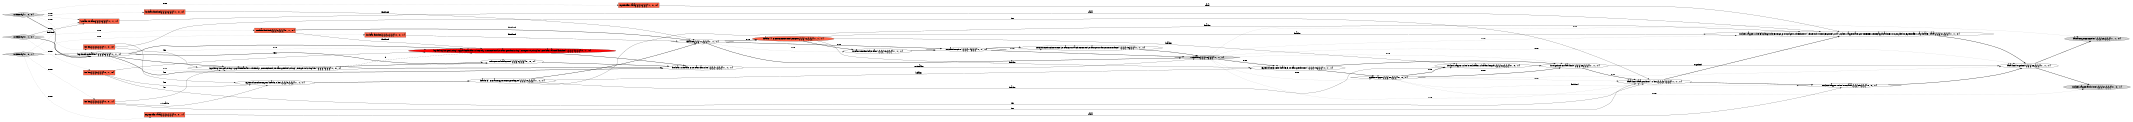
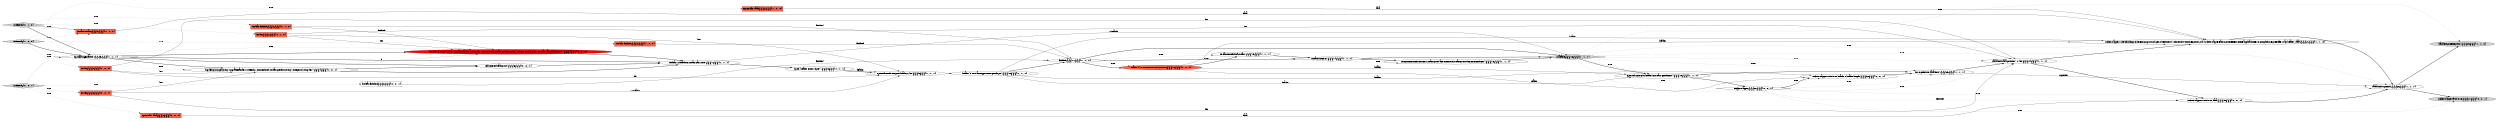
  digraph {
    rankdir=LR
    node [fillcolor=white shape=ellipse style=filled]
    edge [style=bold]
    n1 [label="socketWrapper.write(BlockingMode.BLOCK,protocol.getWriteTimeout(),TimeUnit.MILLISECONDS,null,SocketWrapperBase.COMPLETE_WRITE,applicationErrorCompletion,ByteBuffer.wrap(header),data)@@@21@@@['1', '1', '0']"]
    n2 [label="data.limit(orgLimit)@@@26@@@['1', '1', '1']"]
    n3 [fillcolor=lightgray label="socketWrapper.flush(true)@@@27@@@['0', '0', '1']"]
    n4 [fillcolor=lightgray label="handleAsyncException()@@@23@@@['1', '1', '0']"]
    n5 [label="socketWrapper@@@20@@@['0', '0', '1']" shape=diamond]
    n6 [label="int orgLimit = data.limit()@@@23@@@['1', '1', '1']"]
-   n7 [label="socketWrapper.write(true,data)@@@25@@@['0', '0', '1']" shape=diamond]
+   n7 [label="socketWrapper.write(true,data)@@@25@@@['0', '0', '1']"]
    n8 [label="socketWrapper.write(true,header,0,header.length)@@@22@@@['0', '0', '1']"]
    n9 [label="data.limit(data.position() + len)@@@24@@@['1', '1', '1']"]
    n10 [label="stream.sentEndOfStream()@@@13@@@['1', '1', '1']"]
    n11 [label="!stream.isActive()@@@14@@@['1', '1', '1']" shape=diamond]
    n12 [fillcolor=lightgray label="writeable@@@18@@@['1', '1', '1']" shape=diamond]
    n13 [label="setConnectionTimeoutForStreamCount(activeRemoteStreamCount.decrementAndGet())@@@15@@@['1', '1', '1']"]
    n14 [label="ByteUtil.set31Bits(header,5,stream.getIdAsInt())@@@19@@@['1', '1', '1']"]
    n15 [fillcolor=lightgray label="writeBody['0', '0', '1']" shape=diamond]
-   n16 [fillcolor=tomato label="boolean finished@@@2@@@['0', '0', '1']" shape=box]
+   n16 [label="boolean finished@@@2@@@['0', '0', '1']" shape=box]
    n17 [fillcolor=tomato label="Stream stream@@@2@@@['1', '1', '1']" shape=box]
    n18 [label="log.isDebugEnabled()@@@3@@@['1', '1', '1']" shape=diamond]
    n19 [fillcolor=tomato label="int len@@@2@@@['0', '0', '1']" shape=box]
    n20 [fillcolor=tomato label="ByteBuffer data@@@2@@@['0', '0', '1']" shape=box]
    n21 [label="finished@@@11@@@['1', '1', '1']" shape=diamond]
    n22 [label="boolean writeable = stream.canWrite()@@@7@@@['1', '1', '1']"]
    n23 [label="reduceOverheadCount()@@@6@@@['0', '0', '1']"]
    n24 [fillcolor=red label="log.debug(sm.getString(\"upgradeHandler.writeBody\",connectionId,stream.getIdAsString(),Integer.toString(len),Boolean.valueOf(finished)))@@@4@@@['0', '1', '0']"]
    n25 [label="log.debug(sm.getString(\"upgradeHandler.writeBody\",connectionId,stream.getIdAsString(),Integer.toString(len)))@@@4@@@['1', '0', '1']"]
    n26 [label="ByteUtil.setThreeBytes(header,0,len)@@@9@@@['1', '1', '1']"]
+   n27 [label="byte(( header = new byte((((@@@8@@@['1', '1', '1']"]
    n28 [label="header(3( = FrameType.DATA.getIdByte()@@@10@@@['1', '1', '1']"]
    n29 [fillcolor=tomato label="header(4( = FLAG_END_OF_STREAM@@@12@@@['1', '1', '1']"]
    n30 [fillcolor=tomato label="boolean finished@@@2@@@['1', '0', '0']" shape=box]
    n31 [fillcolor=tomato label="boolean finished@@@2@@@['0', '1', '0']" shape=box]
    n32 [fillcolor=lightgray label="writeBody['0', '1', '0']" shape=diamond]
    n33 [fillcolor=tomato label="int len@@@2@@@['0', '1', '0']" shape=box]
    n34 [fillcolor=tomato label="ByteBuffer data@@@2@@@['1', '0', '0']" shape=box]
    n35 [fillcolor=lightgray label="writeBody['1', '0', '0']" shape=diamond]
    n36 [fillcolor=tomato label="int len@@@2@@@['1', '0', '0']" shape=box]
    n1 -> n2
    n2 -> n3
    n2 -> n4
    n5 -> n2 [label=true style=dotted]
    n5 -> n3 [label=true style=dotted]
-   n5 -> n6 [label=true]
+   n5 -> n6 [label=true style=dotted]
    n5 -> n7 [label=finished style=dotted]
    n5 -> n8 [label=true style=dotted]
    n5 -> n8
    n5 -> n9 [label=true style=dotted]
    n6 -> n2 [label=orgLimit style=solid]
    n6 -> n9
    n7 -> n2
    n8 -> n6
    n9 -> n1
    n9 -> n7
    n10 -> n11
    n11 -> n12
    n11 -> n13
    n11 -> n13 [label=true style=dotted]
    n12 -> n1 [label=true style=dotted]
    n12 -> n2 [label=true style=dotted]
    n12 -> n4 [label=true style=dotted]
    n12 -> n5 [label=true style=dotted]
    n12 -> n6 [label=true style=dotted]
    n12 -> n9 [label=true style=dotted]
    n12 -> n14 [label=true style=dotted]
    n12 -> n14
    n13 -> n12
    n14 -> n5
    n14 -> n6
    n15 -> n16 [label=true style=dotted]
-   n15 -> n17 [label=finished style=dotted]
+   n15 -> n17 [label=true style=dotted]
    n15 -> n18 [style=dotted]
    n15 -> n19 [label=true style=dotted]
    n15 -> n20 [label=true style=dotted]
    n16 -> n21 [label=finished style=solid]
    n17 -> n1 [label=data style=solid]
    n18 -> n22
    n18 -> n23
    n18 -> n24 [label=true style=dotted]
    n18 -> n24
    n18 -> n25 [label=true style=dotted]
    n18 -> n25
    n19 -> n9 [label=len style=solid]
    n19 -> n25 [label=len style=solid]
    n19 -> n26 [label=writeable style=solid]
    n20 -> n7 [label=data style=solid]
    n21 -> n10 [label=true style=dotted]
    n21 -> n11 [label=true]
    n21 -> n12
    n21 -> n29
    n21 -> n29 [label=true style=dotted]
    n22 -> n12 [label=writeable style=solid]
+   n22 -> n27
    n23 -> n22
    n24 -> n22
    n25 -> n22
    n25 -> n23
    n25 -> n24 [label=0 style=dashed]
    n26 -> n28
+   n27 -> n26 [label=header style=solid]
+   n27 -> n26
    n28 -> n1 [label=header style=solid]
    n28 -> n8 [label=header style=solid]
    n28 -> n14 [label=header style=solid]
    n28 -> n21
    n29 -> n1 [label=header style=solid]
    n29 -> n8 [label=header style=solid]
    n29 -> n10
    n29 -> n14 [label=header style=solid]
    n30 -> n21 [label=finished style=solid]
-   n31 -> n21 [label=finished]
+   n31 -> n21 [label=finished style=solid]
    n31 -> n24 [label=finished style=solid]
    n32 -> n17 [label=true style=solid]
    n32 -> n18
    n32 -> n31 [label=true style=dotted]
    n32 -> n33 [label=true style=dotted]
    n33 -> n9 [label=len style=solid]
    n33 -> n24 [label=len style=solid]
    n33 -> n26 [label=len style=solid]
    n34 -> n1 [label=data style=solid]
    n35 -> n17 [label=true style=dotted]
    n35 -> n18
    n35 -> n30 [label=true style=dotted]
    n35 -> n34 [label=true style=dotted]
    n35 -> n36 [label=true style=dotted]
    n36 -> n9 [label=len style=solid]
    n36 -> n25 [label=len style=solid]
    n36 -> n26 [label=len style=solid]
  }
